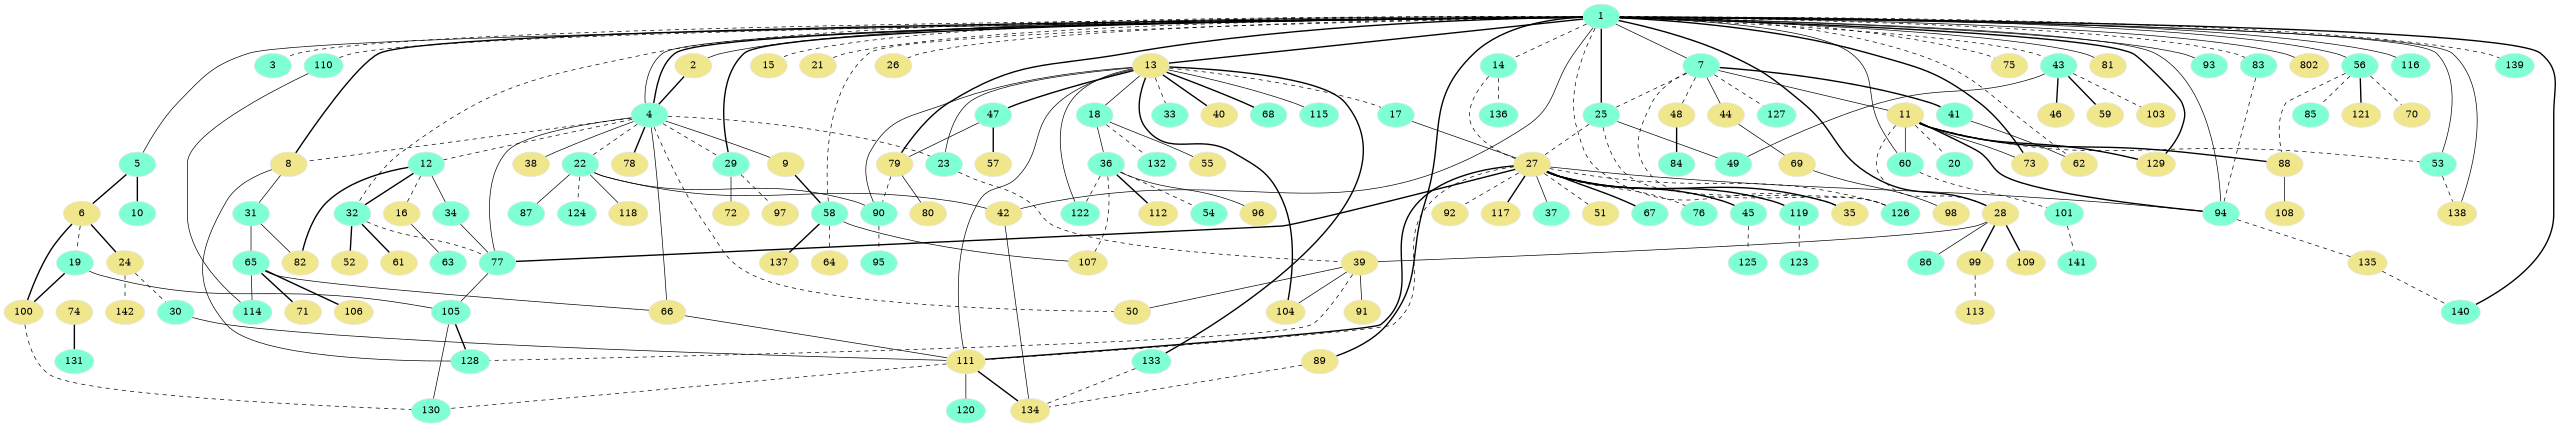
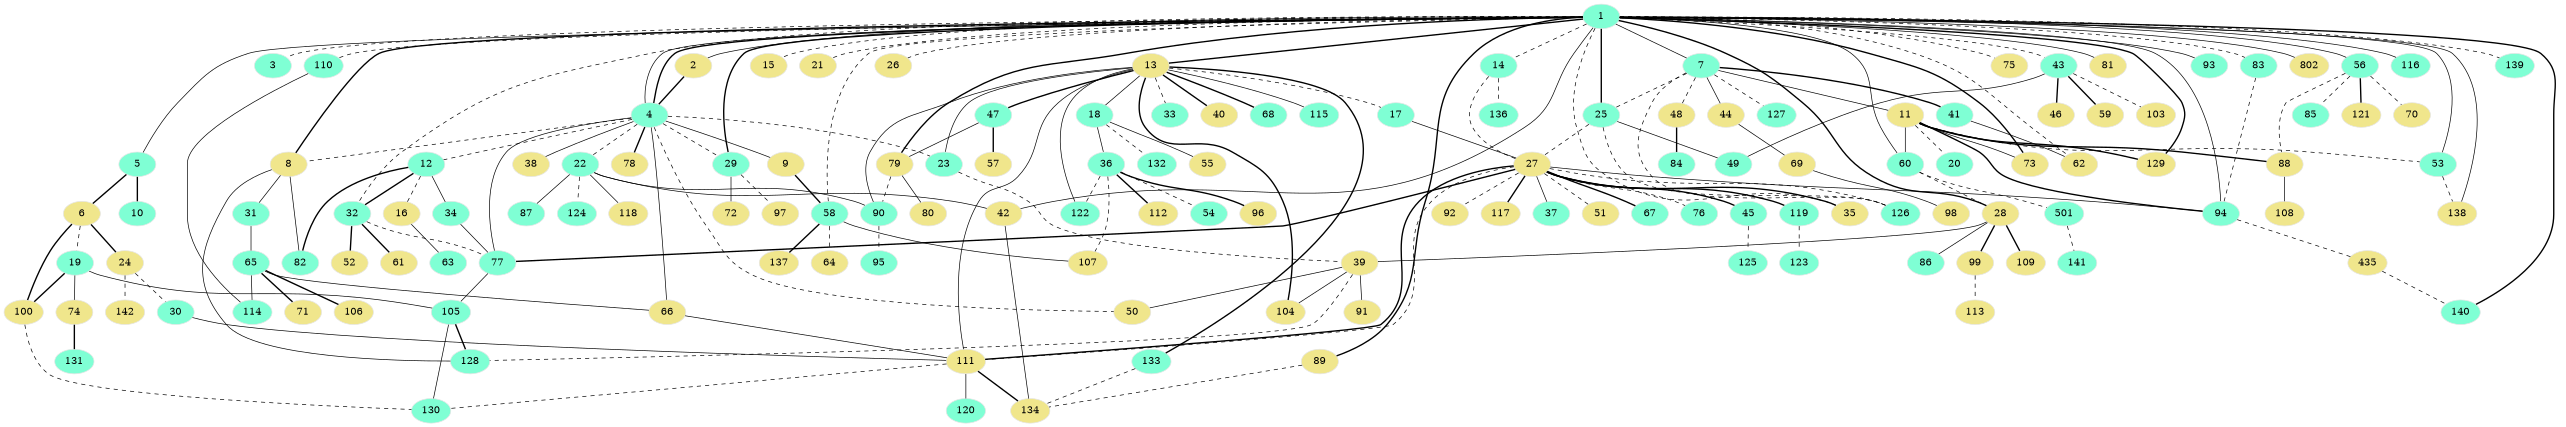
  graph {
    node [color=gray90 fillcolor=aquamarine style=filled]
    edge [style=solid]
    2 [fillcolor=khaki]
    1
    3
    4
    5
    7
    8 [fillcolor=khaki]
    13 [fillcolor=khaki]
    14
    15 [fillcolor=khaki]
    21 [fillcolor=khaki]
    25
    26 [fillcolor=khaki]
    28 [fillcolor=khaki]
    29
    32
    35 [fillcolor=khaki]
    42 [fillcolor=khaki]
    43
    53
    56
    58
    60
    62 [fillcolor=khaki]
    73 [fillcolor=khaki]
    75 [fillcolor=khaki]
    79 [fillcolor=khaki]
    81 [fillcolor=khaki]
    83
    89 [fillcolor=khaki]
    93
    94
    n33 [fillcolor=khaki label=802]
    110
    116
    129 [fillcolor=khaki]
    138 [fillcolor=khaki]
    139
    140
    9 [fillcolor=khaki]
    12
    22
    23
    38 [fillcolor=khaki]
    50 [fillcolor=khaki]
    66 [fillcolor=khaki]
    77
    78 [fillcolor=khaki]
    6 [fillcolor=khaki]
    10
    11 [fillcolor=khaki]
    41
    44 [fillcolor=khaki]
    48 [fillcolor=khaki]
    126
    127
    31
-   82 [fillcolor=khaki]
+   82
    128
    17
    18
    33
    40 [fillcolor=khaki]
    47
    68
    90
    104 [fillcolor=khaki]
    111 [fillcolor=khaki]
    115
    122
    133
    27 [fillcolor=khaki]
    136
    49
    39 [fillcolor=khaki]
    86
    99 [fillcolor=khaki]
    109 [fillcolor=khaki]
    72 [fillcolor=khaki]
    97 [fillcolor=khaki]
    52 [fillcolor=khaki]
    61 [fillcolor=khaki]
    134 [fillcolor=khaki]
    46 [fillcolor=khaki]
    59 [fillcolor=khaki]
    103 [fillcolor=khaki]
    88 [fillcolor=khaki]
    70 [fillcolor=khaki]
    85
    121 [fillcolor=khaki]
    107 [fillcolor=khaki]
    64 [fillcolor=khaki]
    137 [fillcolor=khaki]
-   101
+   101 [label=501]
    80 [fillcolor=khaki]
-   135 [fillcolor=khaki]
+   135 [fillcolor=khaki label=435]
    114
    16 [fillcolor=khaki]
    34
    87
    118 [fillcolor=khaki]
    124
    105
    19
    24 [fillcolor=khaki]
    100 [fillcolor=khaki]
    74 [fillcolor=khaki]
    30
    142 [fillcolor=khaki]
    130
    20
    69 [fillcolor=khaki]
    84
    65
    108 [fillcolor=khaki]
    63
    36
    55 [fillcolor=khaki]
    132
    57 [fillcolor=khaki]
    95
    120
    37
    45
    51 [fillcolor=khaki]
    67
    76
    92 [fillcolor=khaki]
    117 [fillcolor=khaki]
    119
    54
    96 [fillcolor=khaki]
    112 [fillcolor=khaki]
    131
    91 [fillcolor=khaki]
    125
    123
    113 [fillcolor=khaki]
    71 [fillcolor=khaki]
    106 [fillcolor=khaki]
    98 [fillcolor=khaki]
    141
    2 -- 4 [style=bold]
    1 -- 2
    1 -- 3 [style=dashed]
    1 -- 4
    1 -- 4 [style=bold]
    1 -- 5
    1 -- 7
    1 -- 8 [style=bold]
    1 -- 13 [style=bold]
    1 -- 14 [style=dashed]
    1 -- 15 [style=dashed]
    1 -- 21 [style=dashed]
    1 -- 25 [style=bold]
    1 -- 26 [style=dashed]
    1 -- 28 [style=bold]
    1 -- 29 [style=bold]
    1 -- 32 [style=dashed]
    1 -- 35 [style=dashed]
    1 -- 42
    1 -- 43 [style=dashed]
    1 -- 53
    1 -- 56
    1 -- 58 [style=dashed]
    1 -- 60
    1 -- 62 [style=dashed]
    1 -- 73 [style=bold]
    1 -- 75 [style=dashed]
    1 -- 79 [style=bold]
    1 -- 81
    1 -- 83 [style=dashed]
    1 -- 89 [style=bold]
    1 -- 93
    1 -- 94
    1 -- n33
    1 -- 110 [style=dashed]
    1 -- 116
    1 -- 129 [style=bold]
    1 -- 138
    1 -- 139 [style=dashed]
    1 -- 140 [style=bold]
    4 -- 8 [style=dashed]
    4 -- 29 [style=dashed]
    4 -- 9
    4 -- 12 [style=dashed]
    4 -- 22 [style=dashed]
    4 -- 23 [style=dashed]
    4 -- 38
    4 -- 50 [style=dashed]
    4 -- 66
    4 -- 77
    4 -- 78 [style=bold]
    5 -- 6 [style=bold]
    5 -- 10 [style=bold]
    7 -- 25 [style=dashed]
    7 -- 11
    7 -- 41 [style=bold]
    7 -- 44
    7 -- 48 [style=dashed]
    7 -- 126 [style=dashed]
    7 -- 127 [style=dashed]
    8 -- 31
-   31 -- 82
+   8 -- 82
    8 -- 128
    13 -- 23
    13 -- 17 [style=dashed]
    13 -- 18
    13 -- 33 [style=dashed]
    13 -- 40 [style=bold]
    13 -- 47 [style=bold]
    13 -- 68 [style=bold]
    13 -- 90
    13 -- 104 [style=bold]
    13 -- 111
    13 -- 115
    13 -- 122
    13 -- 133 [style=bold]
    14 -- 27 [style=dashed]
    14 -- 136 [style=dashed]
    25 -- 126 [style=dashed]
    25 -- 27 [style=dashed]
    25 -- 49
    28 -- 39
    28 -- 86
    28 -- 99 [style=bold]
    28 -- 109 [style=bold]
    29 -- 72
    29 -- 97 [style=dashed]
    32 -- 77 [style=dashed]
    32 -- 52 [style=bold]
    32 -- 61 [style=bold]
    42 -- 134
    43 -- 49
    43 -- 46 [style=bold]
    43 -- 59 [style=bold]
    43 -- 103 [style=dashed]
    53 -- 138 [style=dashed]
    56 -- 88 [style=dashed]
    56 -- 70 [style=dashed]
    56 -- 85 [style=dashed]
    56 -- 121 [style=bold]
    58 -- 107
    58 -- 64 [style=dashed]
    58 -- 137 [style=bold]
    60 -- 101 [style=dashed]
    79 -- 90 [style=dashed]
    79 -- 80
    83 -- 94 [style=dashed]
    89 -- 134 [style=dashed]
    94 -- 135 [style=dashed]
    110 -- 114
    9 -- 58 [style=bold]
    12 -- 32 [style=bold]
    12 -- 82 [style=bold]
    12 -- 16 [style=dashed]
    12 -- 34
    22 -- 42
    22 -- 90
    22 -- 87
    22 -- 118
    22 -- 124 [style=dashed]
    23 -- 39 [style=dashed]
    66 -- 111
    77 -- 105
    6 -- 19 [style=dashed]
    6 -- 24 [style=bold]
    6 -- 100 [style=bold]
-   11 -- 28 [style=dashed]
+   60 -- 28 [style=dashed]
    11 -- 53 [style=dashed]
    11 -- 60
    11 -- 73
    11 -- 94 [style=bold]
    11 -- 129 [style=bold]
    11 -- 88 [style=bold]
    11 -- 20 [style=dashed]
    41 -- 62
    44 -- 69
    48 -- 84 [style=bold]
    31 -- 65
    17 -- 27
    18 -- 36
    18 -- 55
    18 -- 132 [style=dashed]
    47 -- 79
    47 -- 57 [style=bold]
    90 -- 95 [style=dashed]
    111 -- 134 [style=bold]
    111 -- 130 [style=dashed]
    111 -- 120
    133 -- 134 [style=dashed]
    27 -- 35 [style=bold]
    27 -- 94
    27 -- 77 [style=bold]
    27 -- 126 [style=dashed]
    27 -- 111 [style=bold]
    27 -- 111 [style=dashed]
    27 -- 37
    27 -- 45 [style=bold]
    27 -- 51 [style=dashed]
    27 -- 67 [style=bold]
    27 -- 76 [style=dashed]
    27 -- 92 [style=dashed]
    27 -- 117 [style=bold]
    27 -- 119 [style=bold]
    39 -- 50
    39 -- 128 [style=dashed]
    39 -- 104
    39 -- 91
    99 -- 113 [style=dashed]
    88 -- 108
    101 -- 141 [style=dashed]
    135 -- 140 [style=dashed]
    16 -- 63
    34 -- 77
    105 -- 128 [style=bold]
    105 -- 130
    19 -- 105
    19 -- 100 [style=bold]
+   19 -- 74
    24 -- 30 [style=dashed]
    24 -- 142 [style=dashed]
    100 -- 130 [style=dashed]
    74 -- 131 [style=bold]
    30 -- 111
    69 -- 98
    65 -- 66
    65 -- 114
    65 -- 71 [style=bold]
    65 -- 106 [style=bold]
    36 -- 122 [style=dashed]
    36 -- 107 [style=dashed]
    36 -- 54 [style=dashed]
-   36 -- 96
+   36 -- 96 [style=bold]
    36 -- 112 [style=bold]
    45 -- 125 [style=dashed]
    119 -- 123 [style=dashed]
  }
